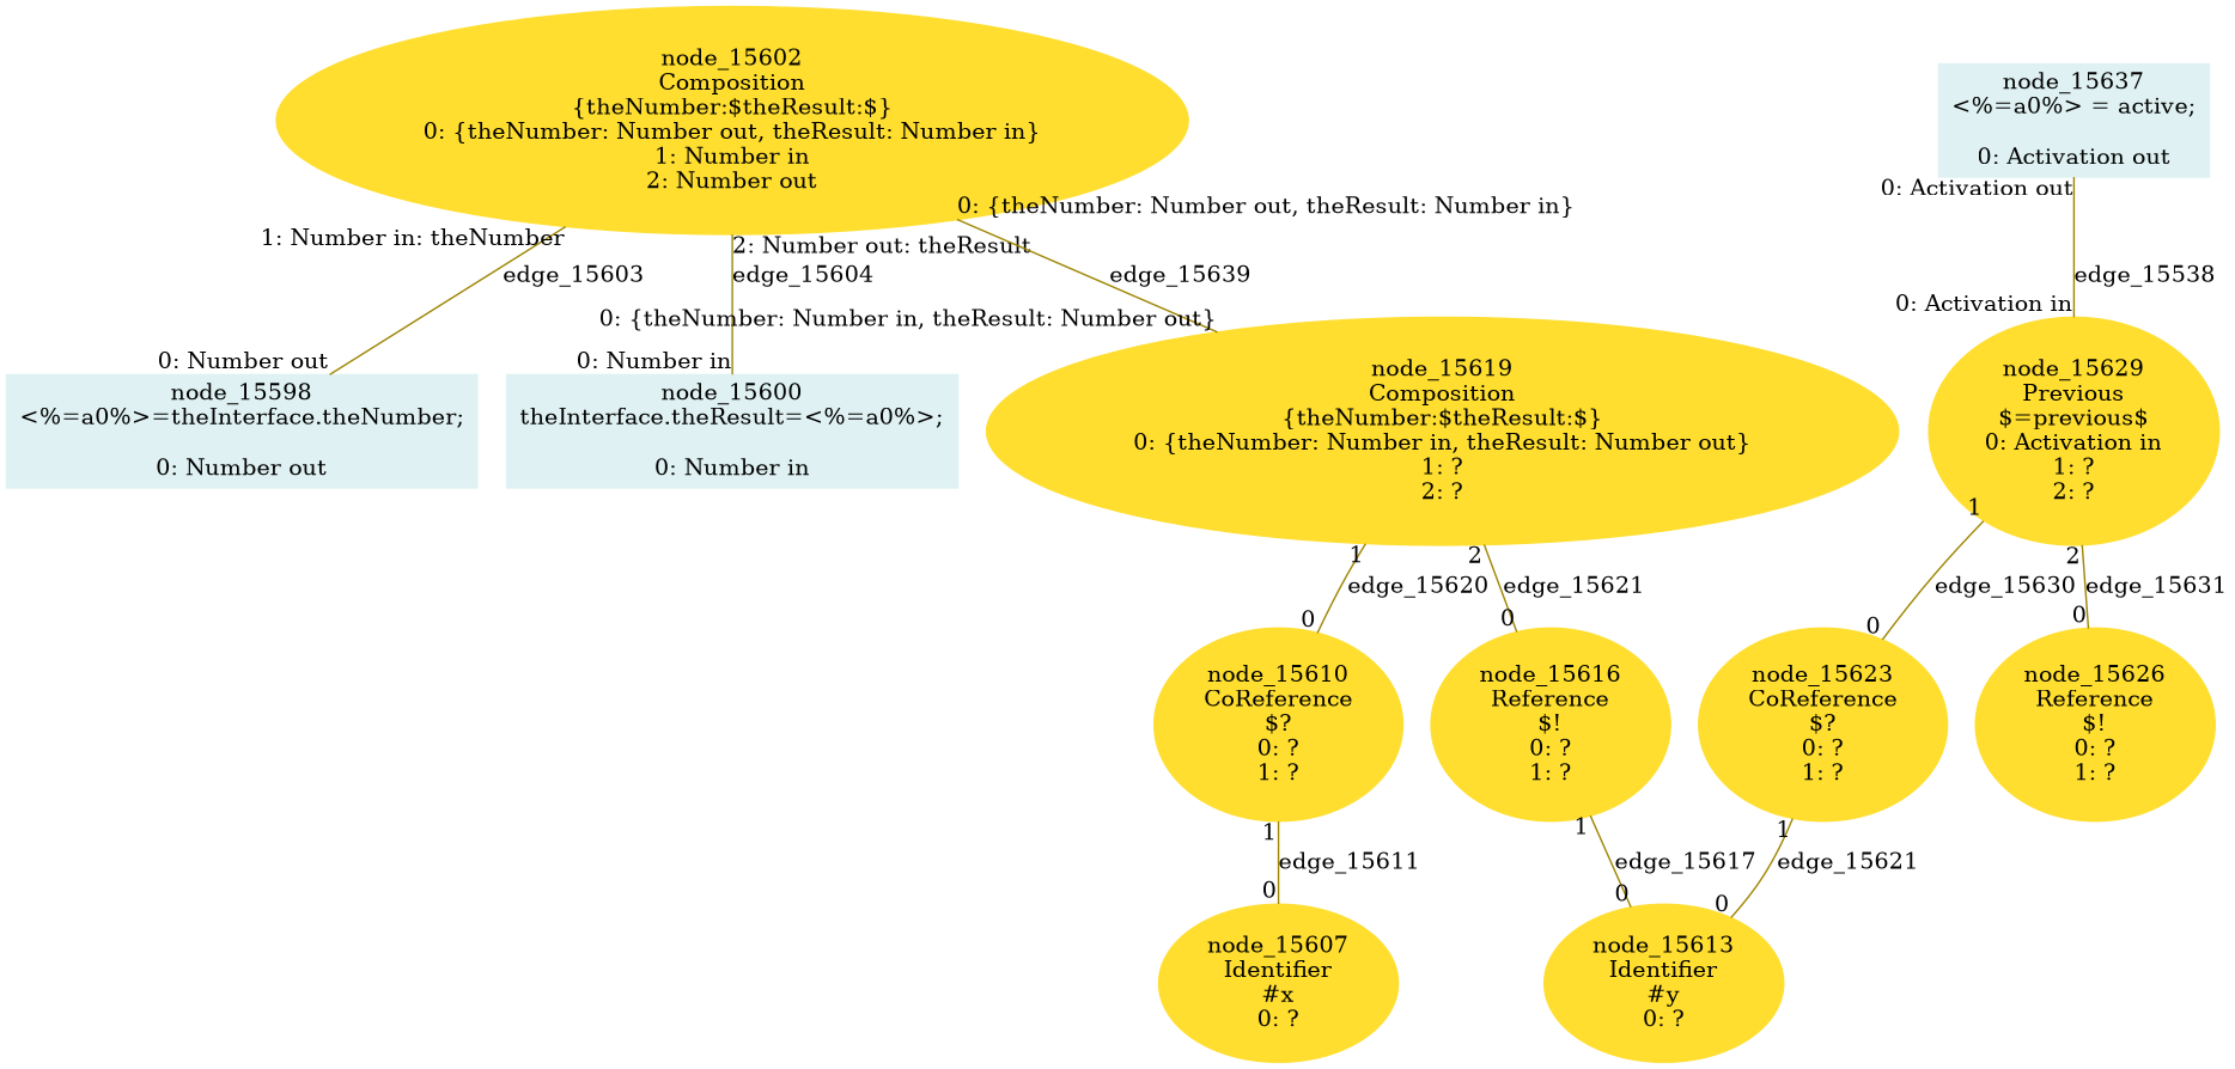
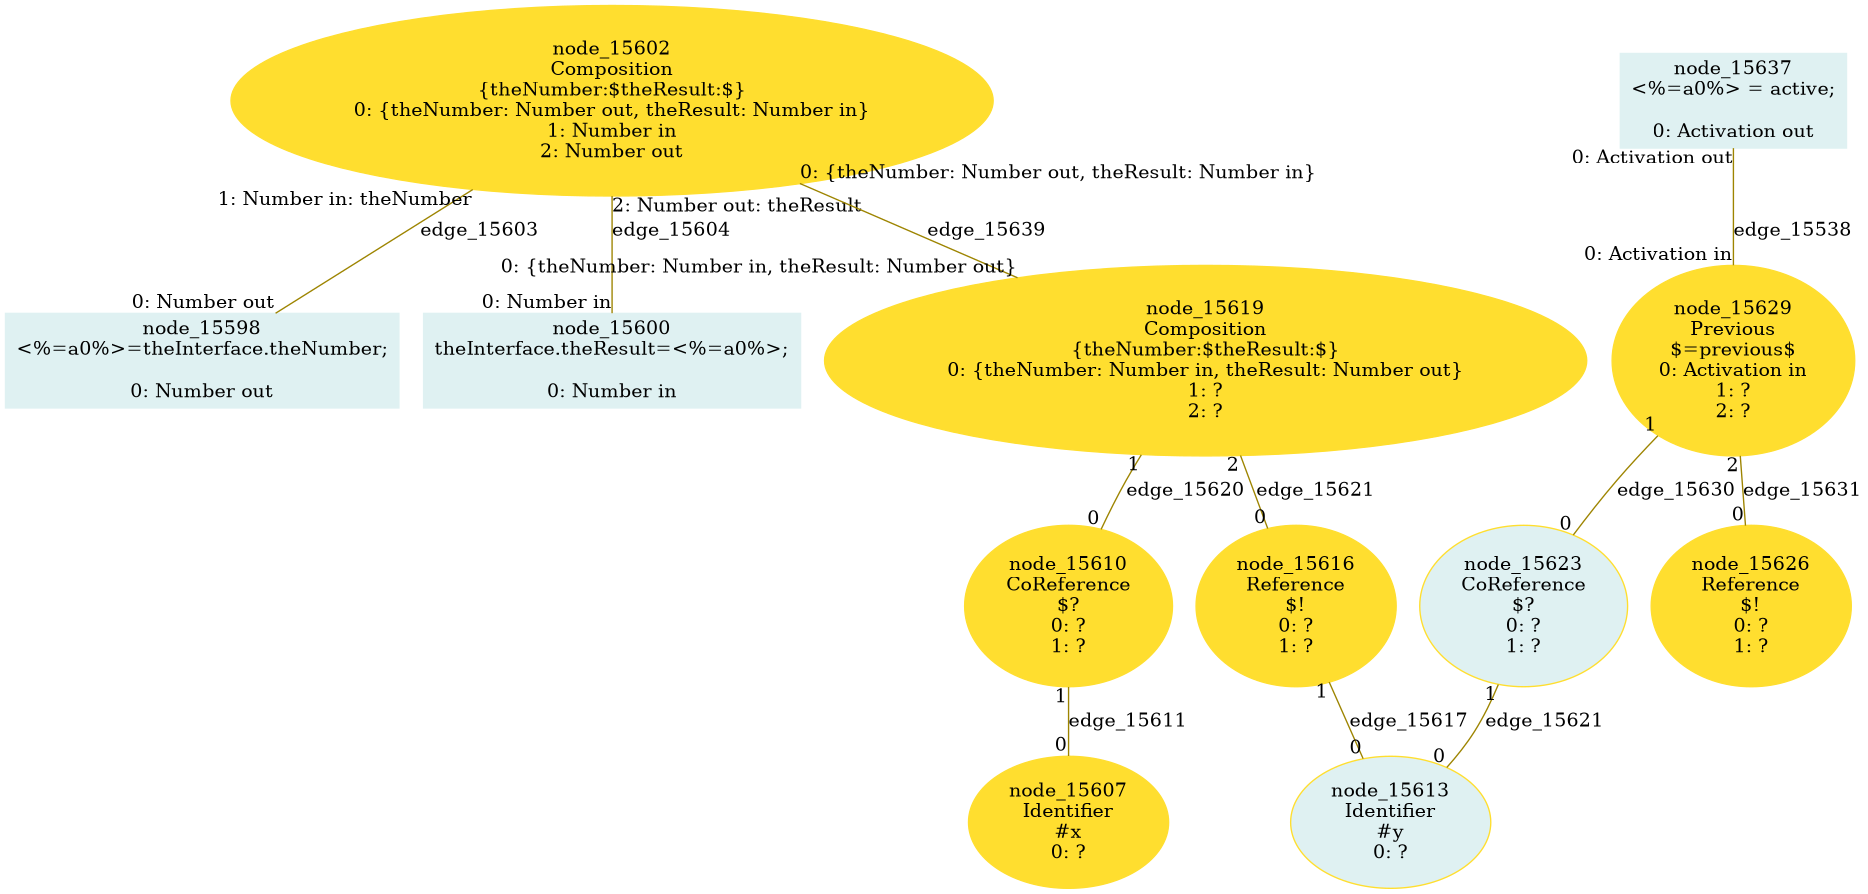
  digraph {
    fontname="DejaVu Serif"
    node [color="#ffde2f" fontname="DejaVu Serif" shape=ellipse style=filled]
    edge [arrowHead=none arrowsize=1 color="#9d8400" dir=none fontname="DejaVu Serif" headlabel=0 taillabel=1]
    n1 [color="#dff1f2" label="node_15598\n<%=a0%>=theInterface.theNumber;\n\n0: Number out" shape=box]
    n2 [color="#dff1f2" label="node_15600\ntheInterface.theResult=<%=a0%>;\n\n0: Number in" shape=box]
    n3 [label="node_15602\nComposition\n{theNumber:$theResult:$}\n0: {theNumber: Number out, theResult: Number in}\n1: Number in\n2: Number out"]
    n4 [label="node_15619\nComposition\n{theNumber:$theResult:$}\n0: {theNumber: Number in, theResult: Number out}\n1: ?\n2: ?"]
    n5 [label="node_15610\nCoReference\n$?\n0: ?\n1: ?"]
    n6 [label="node_15616\nReference\n$!\n0: ?\n1: ?"]
    n7 [label="node_15607\nIdentifier\n#x\n0: ?"]
-   n8 [label="node_15613\nIdentifier\n#y\n0: ?"]
-   n9 [label="node_15623\nCoReference\n$?\n0: ?\n1: ?"]
+   n8 [label="node_15613\nIdentifier\n#y\n0: ?" fillcolor="#dff1f2"]
+   n9 [label="node_15623\nCoReference\n$?\n0: ?\n1: ?" fillcolor="#dff1f2"]
    n10 [label="node_15626\nReference\n$!\n0: ?\n1: ?"]
    n11 [label="node_15629\nPrevious\n$=previous$\n0: Activation in\n1: ?\n2: ?"]
    n12 [color="#dff1f2" label="node_15637\n<%=a0%> = active;\n\n0: Activation out" shape=box]
    n3 -> n1 [headlabel="0: Number out" label=edge_15603 taillabel="1: Number in: theNumber"]
    n3 -> n2 [headlabel="0: Number in" label=edge_15604 taillabel="2: Number out: theResult"]
    n3 -> n4 [headlabel="0: {theNumber: Number in, theResult: Number out}" label=edge_15639 taillabel="0: {theNumber: Number out, theResult: Number in}"]
    n4 -> n5 [label=edge_15620]
    n4 -> n6 [label=edge_15621 taillabel=2]
    n5 -> n7 [label=edge_15611]
    n6 -> n8 [label=edge_15617]
    n9 -> n8 [label=edge_15621]
    n11 -> n9 [label=edge_15630]
    n11 -> n10 [label=edge_15631 taillabel=2]
    n12 -> n11 [headlabel="0: Activation in" label=edge_15538 taillabel="0: Activation out"]
  }
